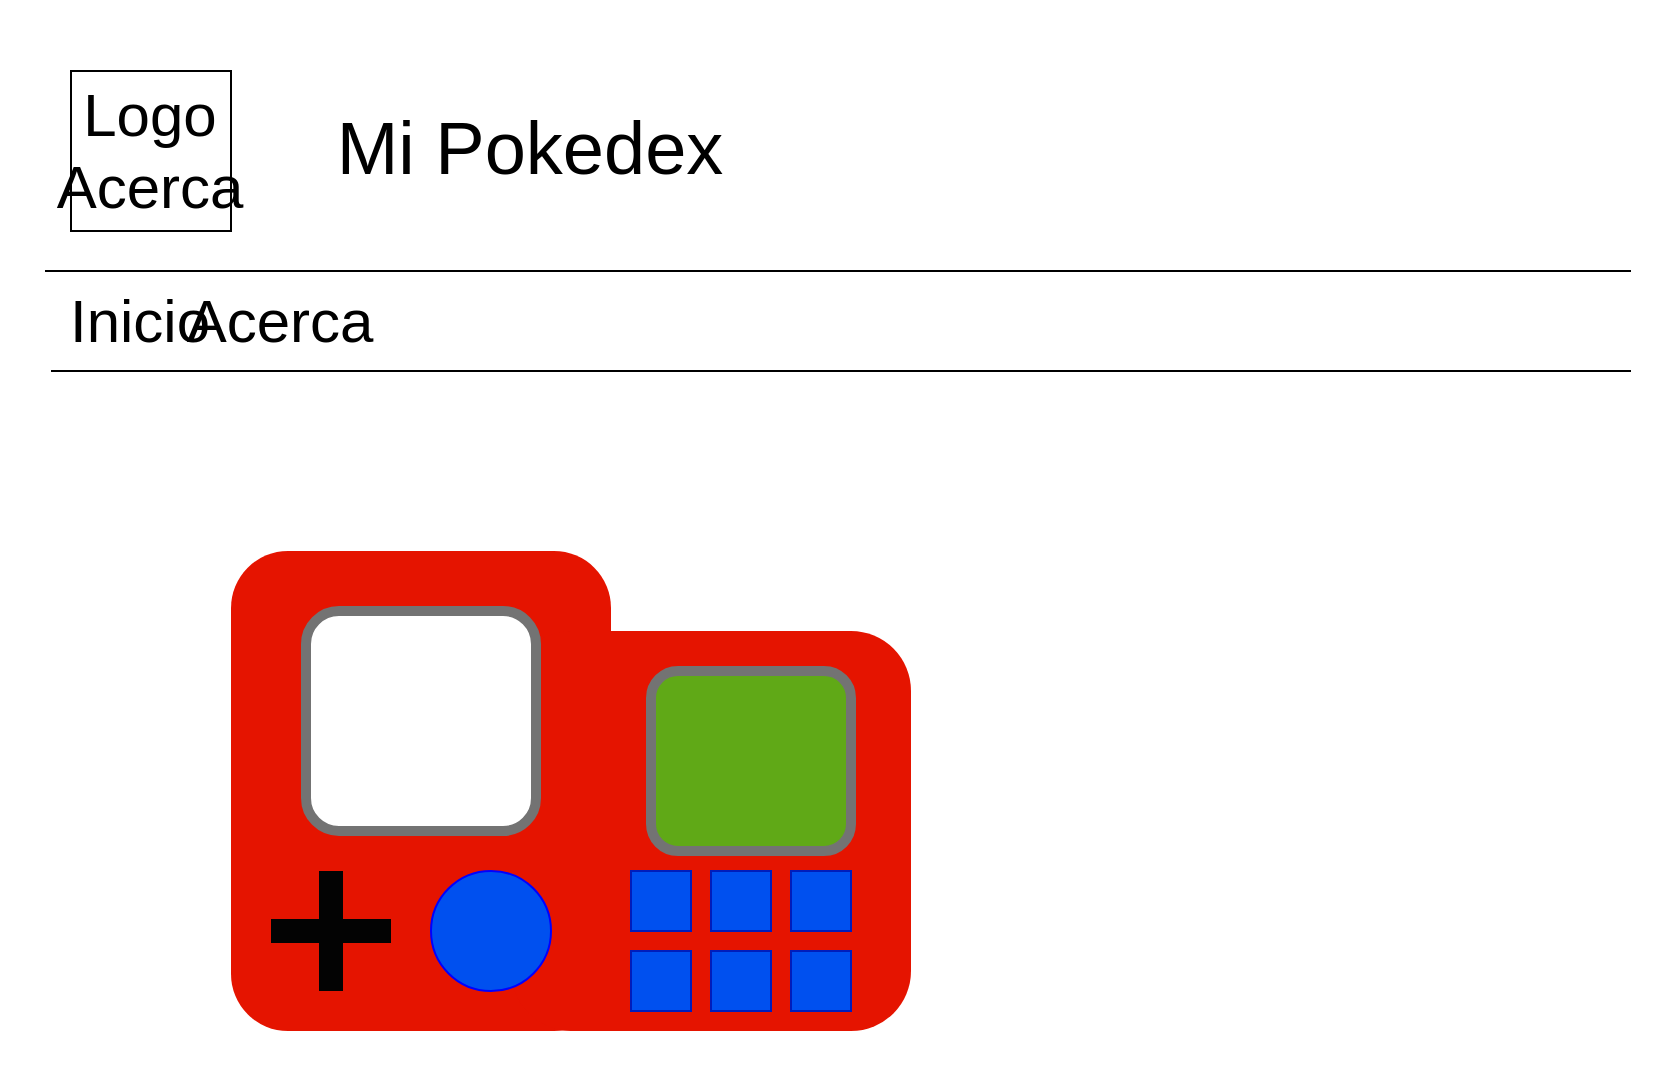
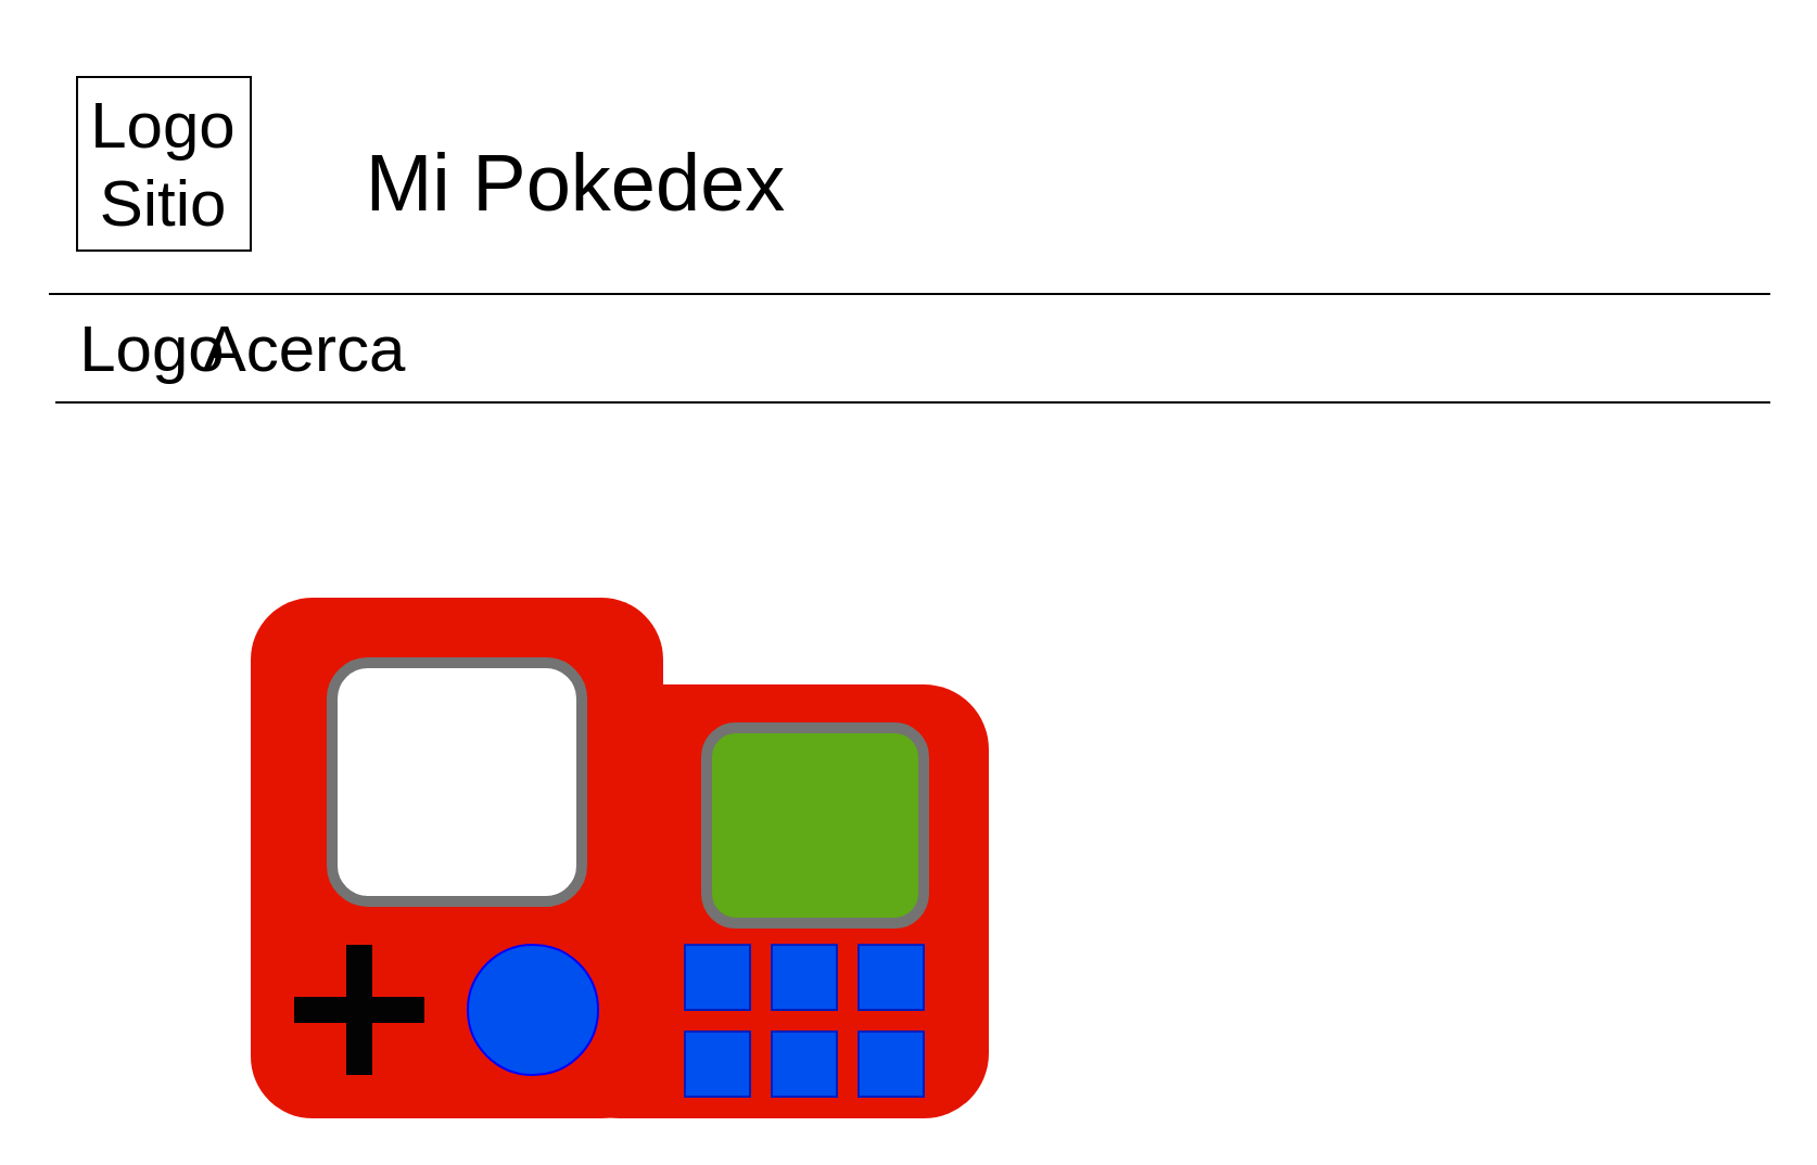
  <mxCell id="0" />
  <mxCell id="1" parent="0" />
  <mxCell id="2" value="" style="whiteSpace=wrap;html=1;aspect=fixed;fontSize=30;fillColor=none;" parent="1" vertex="1"><mxGeometry x="35" y="35" width="80" height="80" as="geometry" /></mxCell>
- <mxCell id="3" value="Logo Acerca" style="text;html=1;strokeColor=none;fillColor=none;align=center;verticalAlign=middle;whiteSpace=wrap;rounded=0;fontSize=30;" parent="1" vertex="1"><mxGeometry x="20" y="20" width="110" height="110" as="geometry" /></mxCell>
+ <mxCell id="3" value="Logo Sitio" style="text;html=1;strokeColor=none;fillColor=none;align=center;verticalAlign=middle;whiteSpace=wrap;rounded=0;fontSize=30;" parent="1" vertex="1"><mxGeometry x="20" y="20" width="110" height="110" as="geometry" /></mxCell>
  <mxCell id="4" value="" style="endArrow=none;html=1;fontSize=30;" parent="1" edge="1"><mxGeometry width="50" height="50" relative="1" as="geometry"><mxPoint x="22" y="135" as="sourcePoint" /><mxPoint x="815" y="135" as="targetPoint" /><Array as="points"><mxPoint x="622" y="135" /></Array></mxGeometry></mxCell>
  <mxCell id="5" value="" style="endArrow=none;html=1;fontSize=30;" parent="1" edge="1"><mxGeometry width="50" height="50" relative="1" as="geometry"><mxPoint x="25" y="185" as="sourcePoint" /><mxPoint x="815" y="185" as="targetPoint" /></mxGeometry></mxCell>
- <mxCell id="6" value="Inicio" style="text;html=1;strokeColor=none;fillColor=none;align=center;verticalAlign=middle;whiteSpace=wrap;rounded=0;fontSize=30;" parent="1" vertex="1"><mxGeometry x="35" y="145" width="70" height="30" as="geometry" /></mxCell>
+ <mxCell id="6" value="Logo" style="text;html=1;strokeColor=none;fillColor=none;align=center;verticalAlign=middle;whiteSpace=wrap;rounded=0;fontSize=30;" parent="1" vertex="1"><mxGeometry x="35" y="145" width="70" height="30" as="geometry" /></mxCell>
  <mxCell id="7" value="Acerca" style="text;html=1;strokeColor=none;fillColor=none;align=center;verticalAlign=middle;whiteSpace=wrap;rounded=0;fontSize=30;" parent="1" vertex="1"><mxGeometry x="115" y="147.5" width="50" height="25" as="geometry" /></mxCell>
- <mxCell id="8" value="Mi Pokedex" style="text;html=1;strokeColor=none;fillColor=none;align=center;verticalAlign=middle;whiteSpace=wrap;rounded=0;fontSize=37;" vertex="1" parent="1"><mxGeometry x="145" y="35" width="240" height="80" as="geometry" /></mxCell>
+ <mxCell id="8" value="Mi Pokedex" style="text;html=1;strokeColor=none;fillColor=none;align=center;verticalAlign=middle;whiteSpace=wrap;rounded=0;fontSize=37;" vertex="1" parent="1"><mxGeometry x="145" y="45" width="240" height="80" as="geometry" /></mxCell>
  <mxCell id="9" value="" style="rounded=1;whiteSpace=wrap;html=1;fontSize=37;fillColor=#e51400;fontColor=#ffffff;strokeColor=none;" vertex="1" parent="1"><mxGeometry x="115" y="275" width="190" height="240" as="geometry" /></mxCell>
  <mxCell id="10" value="" style="rounded=1;whiteSpace=wrap;html=1;fontSize=37;fillColor=#e51400;fontColor=#ffffff;strokeColor=none;" vertex="1" parent="1"><mxGeometry x="255" y="315" width="200" height="200" as="geometry" /></mxCell>
  <mxCell id="11" value="" style="rounded=1;whiteSpace=wrap;html=1;fontSize=37;fillColor=#60a917;fontColor=#ffffff;strokeColor=#737373;strokeWidth=5;" vertex="1" parent="1"><mxGeometry x="325" y="335" width="100" height="90" as="geometry" /></mxCell>
  <mxCell id="12" value="" style="rounded=1;whiteSpace=wrap;html=1;fontSize=37;strokeColor=#737373;strokeWidth=5;" vertex="1" parent="1"><mxGeometry x="152.5" y="305" width="115" height="110" as="geometry" /></mxCell>
  <mxCell id="13" value="" style="shape=cross;whiteSpace=wrap;html=1;fontSize=37;strokeWidth=1;fontColor=#ffffff;fillColor=#030303;strokeColor=none;" vertex="1" parent="1"><mxGeometry x="135" y="435" width="60" height="60" as="geometry" /></mxCell>
  <mxCell id="14" value="" style="rounded=0;whiteSpace=wrap;html=1;fontSize=37;strokeColor=#001DBC;strokeWidth=1;fillColor=#0050ef;fontColor=#ffffff;" vertex="1" parent="1"><mxGeometry x="315" y="435" width="30" height="30" as="geometry" /></mxCell>
  <mxCell id="15" value="" style="rounded=0;whiteSpace=wrap;html=1;fontSize=37;strokeColor=#001DBC;strokeWidth=1;fillColor=#0050ef;fontColor=#ffffff;" vertex="1" parent="1"><mxGeometry x="355" y="435" width="30" height="30" as="geometry" /></mxCell>
  <mxCell id="16" value="" style="rounded=0;whiteSpace=wrap;html=1;fontSize=37;strokeColor=#001DBC;strokeWidth=1;fillColor=#0050ef;fontColor=#ffffff;" vertex="1" parent="1"><mxGeometry x="395" y="435" width="30" height="30" as="geometry" /></mxCell>
  <mxCell id="17" value="" style="rounded=0;whiteSpace=wrap;html=1;fontSize=37;strokeColor=#001DBC;strokeWidth=1;fillColor=#0050ef;fontColor=#ffffff;" vertex="1" parent="1"><mxGeometry x="315" y="475" width="30" height="30" as="geometry" /></mxCell>
  <mxCell id="18" value="" style="rounded=0;whiteSpace=wrap;html=1;fontSize=37;strokeColor=#001DBC;strokeWidth=1;fillColor=#0050ef;fontColor=#ffffff;" vertex="1" parent="1"><mxGeometry x="355" y="475" width="30" height="30" as="geometry" /></mxCell>
  <mxCell id="19" value="" style="rounded=0;whiteSpace=wrap;html=1;fontSize=37;strokeColor=#001DBC;strokeWidth=1;fillColor=#0050ef;fontColor=#ffffff;" vertex="1" parent="1"><mxGeometry x="395" y="475" width="30" height="30" as="geometry" /></mxCell>
  <mxCell id="20" value="" style="ellipse;whiteSpace=wrap;html=1;aspect=fixed;fontSize=37;strokeWidth=1;fillColor=#0050ef;fontColor=#ffffff;strokeColor=#0000FF;" vertex="1" parent="1"><mxGeometry x="215" y="435" width="60" height="60" as="geometry" /></mxCell>
